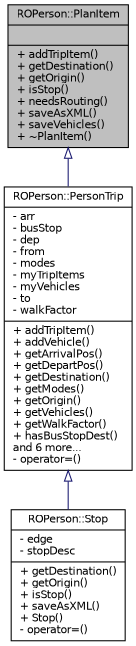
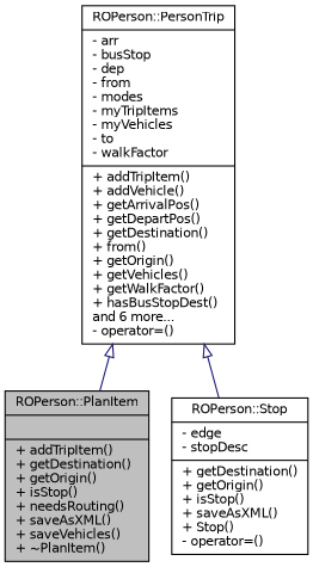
  digraph {
    node [color=black fillcolor=white fontname=Helvetica fontsize=10 shape=record style=filled]
    edge [arrowtail=onormal color=midnightblue dir=back fontname=Helvetica fontsize=10 labelfontname=Helvetica labelfontsize=10 style=solid]
    n1 [fillcolor=grey75 fontcolor=black height=0.2 label="{ROPerson::PlanItem\n||+ addTripItem()\l+ getDestination()\l+ getOrigin()\l+ isStop()\l+ needsRouting()\l+ saveAsXML()\l+ saveVehicles()\l+ ~PlanItem()\l}" width=0.4]
-   n2 [height=0.2 label="{ROPerson::PersonTrip\n|- arr\l- busStop\l- dep\l- from\l- modes\l- myTripItems\l- myVehicles\l- to\l- walkFactor\l|+ addTripItem()\l+ addVehicle()\l+ getArrivalPos()\l+ getDepartPos()\l+ getDestination()\l+ getModes()\l+ getOrigin()\l+ getVehicles()\l+ getWalkFactor()\l+ hasBusStopDest()\land 6 more...\l- operator=()\l}" width=0.4]
+   n2 [height=0.2 label="{ROPerson::PersonTrip\n|- arr\l- busStop\l- dep\l- from\l- modes\l- myTripItems\l- myVehicles\l- to\l- walkFactor\l|+ addTripItem()\l+ addVehicle()\l+ getArrivalPos()\l+ getDepartPos()\l+ getDestination()\l+ from()\l+ getOrigin()\l+ getVehicles()\l+ getWalkFactor()\l+ hasBusStopDest()\land 6 more...\l- operator=()\l}" width=0.4]
    n3 [height=0.2 label="{ROPerson::Stop\n|- edge\l- stopDesc\l|+ getDestination()\l+ getOrigin()\l+ isStop()\l+ saveAsXML()\l+ Stop()\l- operator=()\l}" width=0.4]
-   n1 -> n2
+   n2 -> n1
    n2 -> n3
  }
